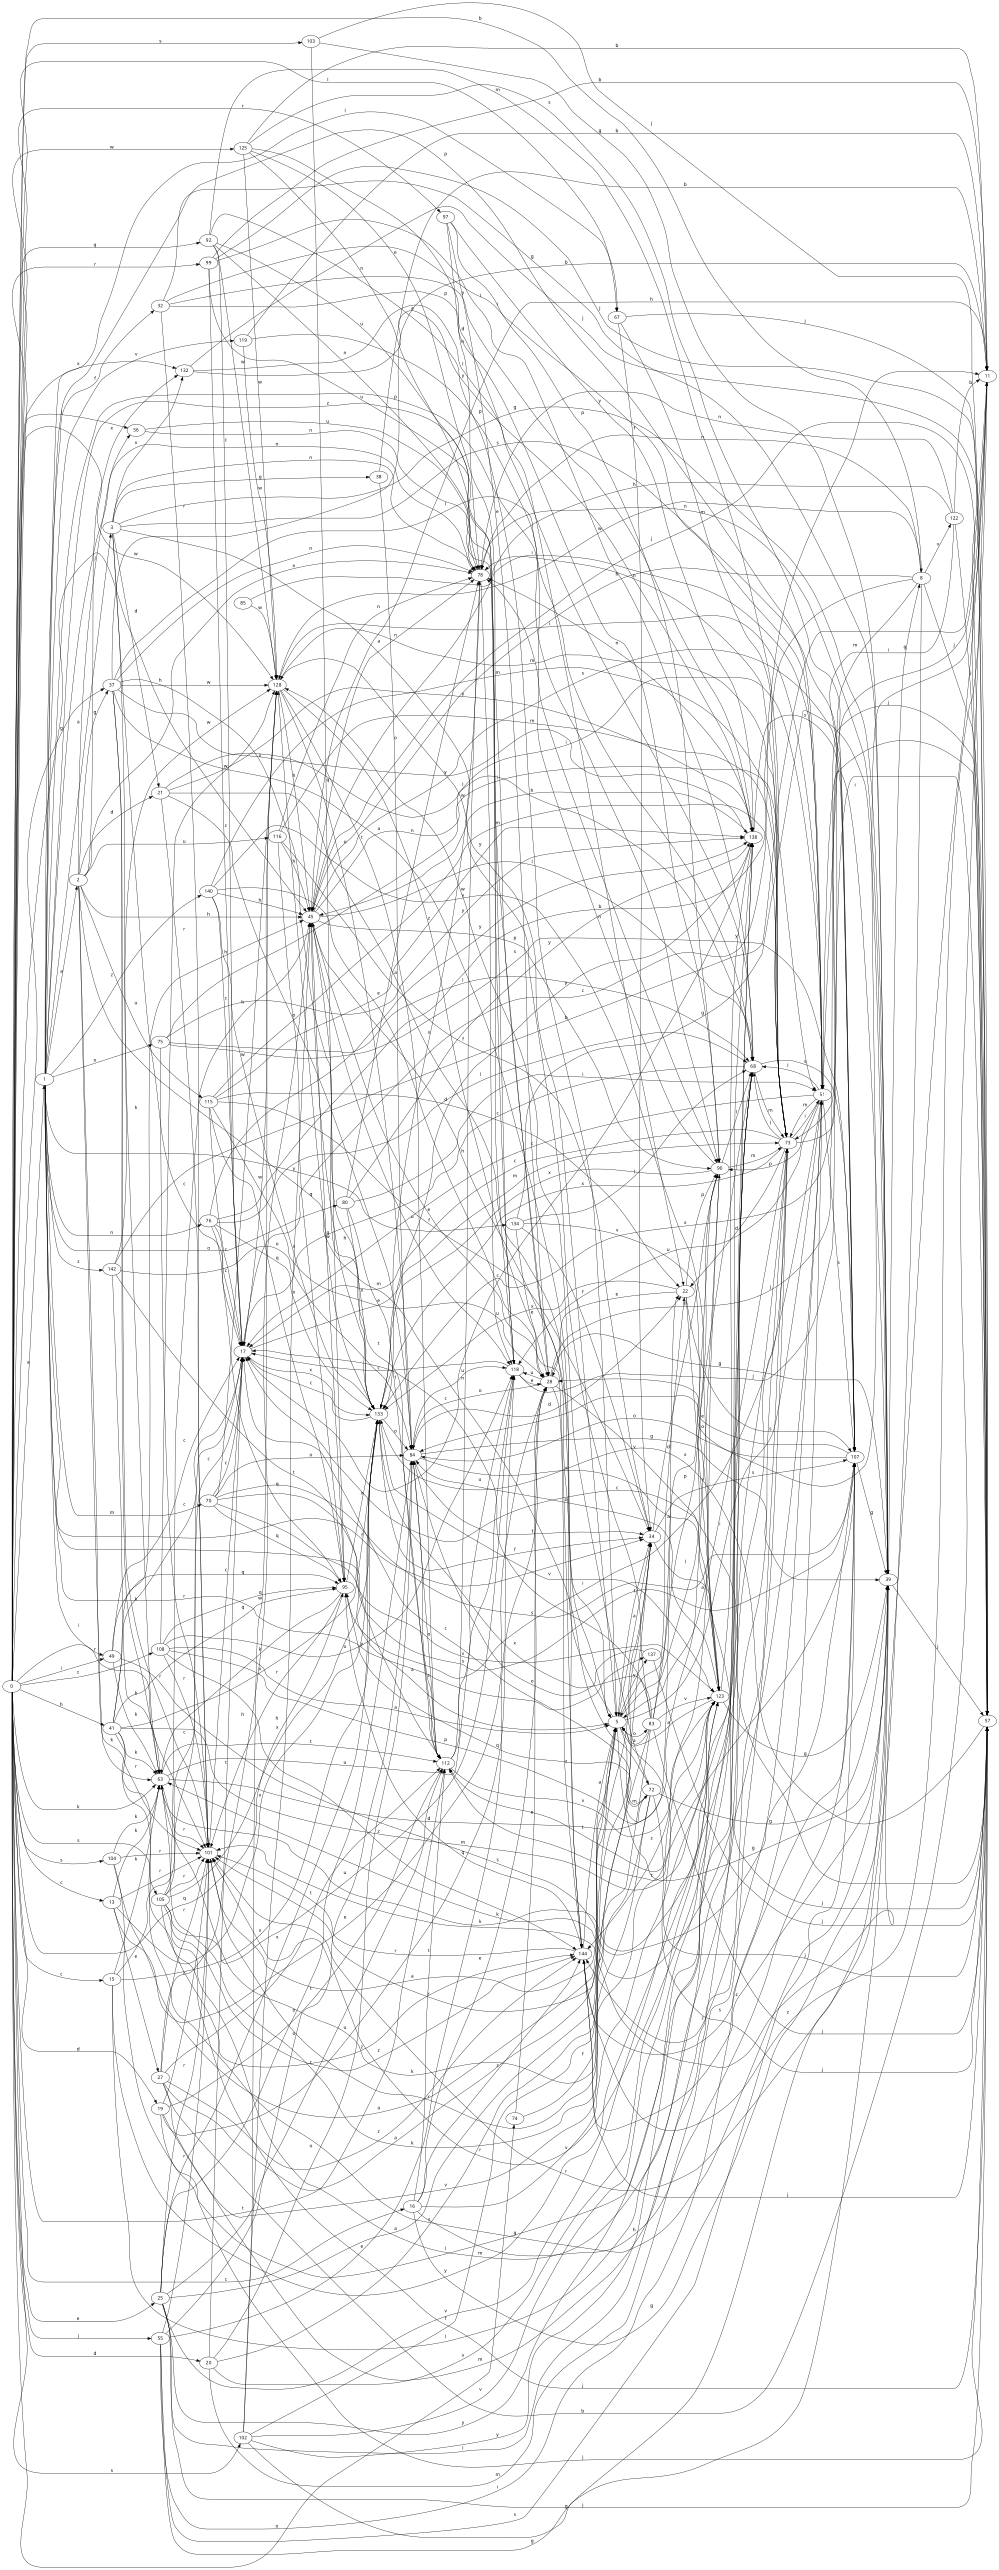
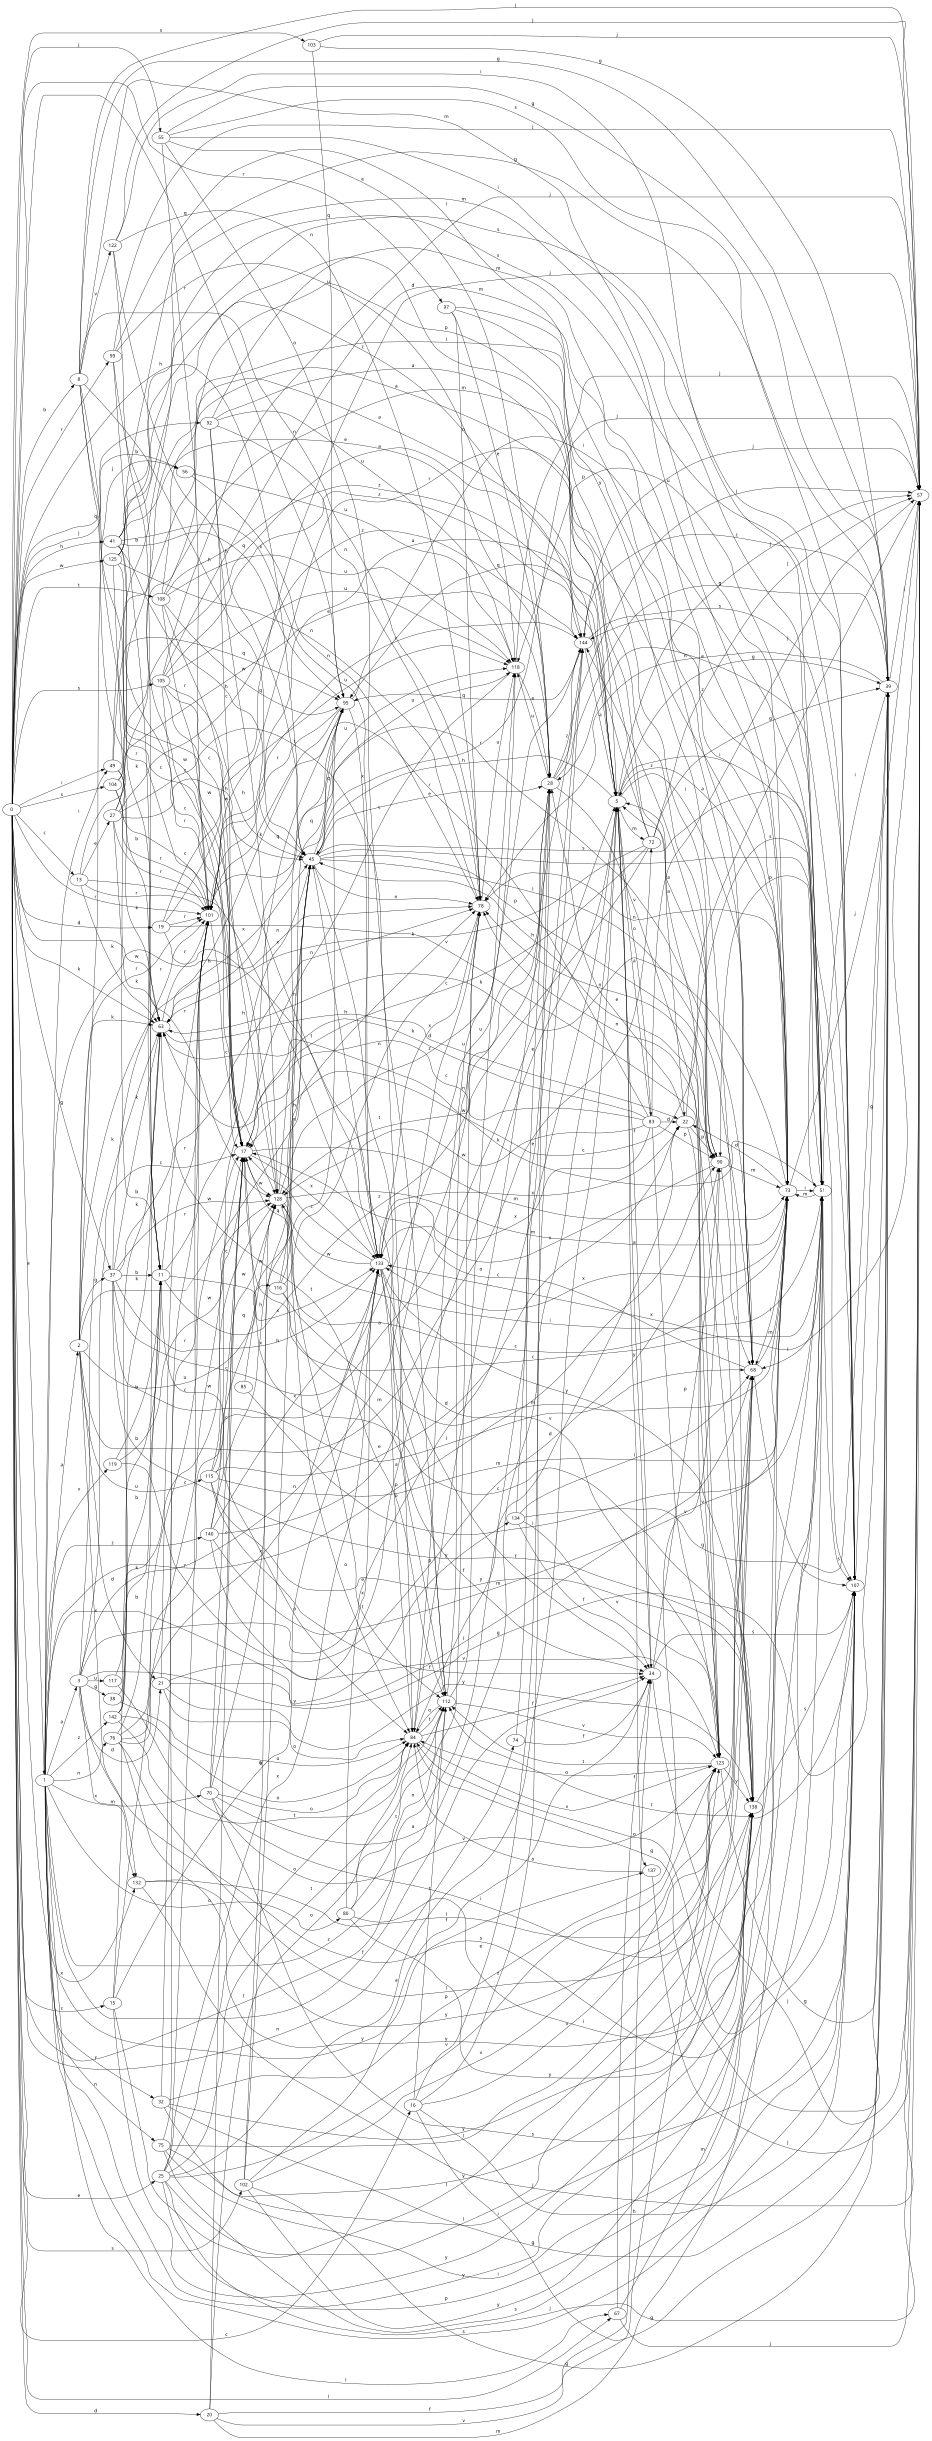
  strict digraph {
    fontname="Noto Sans"
    rankdir=LR
    node [fontname="Noto Sans"]
    edge [fontname="Noto Sans"]
    0
    1
    8
    13
    15
    16
    19
    20
    25
    37
    41
    45
    49
    55
    56
    63
    67
    74
    92
    95
    97
    99
    101
    102
    103
    104
    105
    108
    112
    125
    128
    132
    2
    3
    32
    34
    51
    70
    75
    76
    78
    80
    90
    107
    119
    134
    137
    140
    142
    144
    17
    39
    57
    73
    122
    133
    27
    28
    68
    138
    123
    118
    84
    5
    11
    22
    21
    72
    115
    116
    38
+   117
    83
    85
    0 -> 1 [label=a]
    0 -> 8 [label=b]
    0 -> 13 [label=c]
    0 -> 15 [label=c]
    0 -> 16 [label=c]
    0 -> 19 [label=d]
    0 -> 20 [label=d]
    0 -> 25 [label=e]
    0 -> 37 [label=g]
    0 -> 41 [label=h]
    0 -> 45 [label=h]
    0 -> 49 [label=i]
    0 -> 55 [label=j]
    0 -> 56 [label=j]
    0 -> 63 [label=k]
    0 -> 67 [label=l]
    0 -> 74 [label=n]
    0 -> 92 [label=q]
    0 -> 95 [label=q]
    0 -> 97 [label=r]
    0 -> 99 [label=r]
    0 -> 101 [label=r]
    0 -> 102 [label=s]
    0 -> 103 [label=s]
    0 -> 104 [label=s]
    0 -> 105 [label=s]
    0 -> 108 [label=t]
    0 -> 112 [label=t]
    0 -> 125 [label=w]
    0 -> 128 [label=w]
    0 -> 132 [label=x]
    1 -> 49 [label=i]
    1 -> 67 [label=l]
    1 -> 2 [label=a]
    1 -> 3 [label=a]
    1 -> 32 [label=f]
    1 -> 34 [label=f]
    1 -> 51 [label=p]
    1 -> 70 [label=m]
    1 -> 75 [label=n]
    1 -> 76 [label=n]
    1 -> 78 [label=n]
    1 -> 80 [label=o]
    1 -> 90 [label=p]
    1 -> 107 [label=s]
    1 -> 119 [label=v]
    1 -> 134 [label=y]
    1 -> 137 [label=y]
    1 -> 140 [label=z]
    1 -> 142 [label=z]
    1 -> 144 [label=z]
    8 -> 45 [label=h]
    8 -> 101 [label=r]
    8 -> 128 [label=w]
    8 -> 78 [label=n]
    8 -> 17 [label=c]
-   39 -> 8 [label=g]
+   8 -> 39 [label=g]
    8 -> 57 [label=j]
    8 -> 73 [label=m]
    8 -> 122 [label=v]
    13 -> 63 [label=k]
    13 -> 101 [label=r]
    13 -> 133 [label=x]
    13 -> 27 [label=e]
    13 -> 28 [label=e]
    15 -> 63 [label=k]
    15 -> 17 [label=c]
    15 -> 133 [label=x]
    15 -> 68 [label=l]
    15 -> 138 [label=y]
    16 -> 112 [label=t]
    16 -> 107 [label=h]
    16 -> 144 [label=z]
    16 -> 39 [label=g]
    16 -> 28 [label=e]
    16 -> 123 [label=v]
    19 -> 101 [label=r]
    19 -> 112 [label=t]
    19 -> 57 [label=j]
    19 -> 123 [label=v]
    19 -> 118 [label=u]
    20 -> 34 [label=f]
    20 -> 17 [label=c]
    20 -> 73 [label=m]
    20 -> 123 [label=v]
    20 -> 84 [label=o]
    25 -> 101 [label=r]
    25 -> 112 [label=t]
    25 -> 57 [label=j]
    25 -> 133 [label=x]
    25 -> 68 [label=l]
    25 -> 138 [label=y]
    25 -> 123 [label=v]
    25 -> 84 [label=o]
    25 -> 5 [label=a]
    37 -> 63 [label=k]
    37 -> 101 [label=r]
    37 -> 128 [label=w]
    37 -> 78 [label=n]
    37 -> 133 [label=x]
    37 -> 68 [label=l]
    37 -> 138 [label=y]
    37 -> 5 [label=a]
    37 -> 11 [label=b]
    41 -> 45 [label=h]
    41 -> 63 [label=k]
    41 -> 95 [label=q]
    41 -> 144 [label=z]
    41 -> 17 [label=c]
    41 -> 39 [label=g]
    41 -> 73 [label=m]
    41 -> 133 [label=x]
    45 -> 95 [label=q]
    45 -> 112 [label=t]
    45 -> 51 [label=i]
    45 -> 78 [label=n]
    45 -> 90 [label=p]
    45 -> 107 [label=s]
    45 -> 57 [label=j]
    45 -> 28 [label=e]
    45 -> 68 [label=l]
    45 -> 118 [label=u]
    49 -> 63 [label=k]
    49 -> 95 [label=q]
    49 -> 107 [label=s]
    49 -> 17 [label=c]
    55 -> 101 [label=r]
    55 -> 51 [label=i]
    55 -> 107 [label=s]
    55 -> 39 [label=g]
    55 -> 28 [label=e]
    55 -> 84 [label=o]
    56 -> 78 [label=n]
    56 -> 118 [label=u]
    63 -> 101 [label=r]
    63 -> 112 [label=t]
    63 -> 118 [label=u]
    63 -> 22 [label=d]
    67 -> 34 [label=f]
    67 -> 57 [label=j]
    67 -> 73 [label=m]
    74 -> 34 [label=f]
    74 -> 28 [label=e]
    92 -> 128 [label=w]
    92 -> 78 [label=n]
    92 -> 17 [label=c]
    92 -> 73 [label=m]
    92 -> 118 [label=u]
    92 -> 5 [label=a]
    95 -> 63 [label=k]
    95 -> 101 [label=r]
    95 -> 51 [label=i]
    95 -> 133 [label=x]
    97 -> 78 [label=n]
    97 -> 90 [label=p]
    97 -> 28 [label=e]
    97 -> 138 [label=y]
    99 -> 17 [label=c]
    99 -> 57 [label=j]
    99 -> 68 [label=l]
    99 -> 118 [label=u]
    99 -> 11 [label=b]
    101 -> 17 [label=c]
    101 -> 5 [label=a]
    102 -> 45 [label=h]
    102 -> 128 [label=w]
    102 -> 34 [label=f]
    102 -> 39 [label=g]
    102 -> 138 [label=y]
    102 -> 123 [label=v]
    103 -> 95 [label=q]
    103 -> 39 [label=g]
    103 -> 57 [label=j]
    104 -> 63 [label=k]
    104 -> 101 [label=r]
    104 -> 68 [label=l]
    104 -> 5 [label=a]
    105 -> 45 [label=h]
    105 -> 101 [label=r]
    105 -> 144 [label=z]
    105 -> 17 [label=c]
    105 -> 57 [label=j]
    105 -> 73 [label=m]
    105 -> 133 [label=x]
    105 -> 118 [label=u]
    108 -> 95 [label=q]
    108 -> 101 [label=r]
    108 -> 128 [label=w]
    108 -> 90 [label=p]
    108 -> 144 [label=z]
    108 -> 118 [label=u]
    108 -> 5 [label=a]
    112 -> 78 [label=n]
    112 -> 123 [label=v]
    112 -> 118 [label=u]
    112 -> 84 [label=o]
    125 -> 128 [label=w]
    125 -> 78 [label=n]
    125 -> 107 [label=s]
    125 -> 28 [label=e]
    125 -> 11 [label=b]
    125 -> 22 [label=d]
    128 -> 45 [label=h]
    128 -> 112 [label=t]
    128 -> 51 [label=i]
    128 -> 144 [label=z]
    128 -> 73 [label=m]
    128 -> 84 [label=o]
    132 -> 57 [label=j]
    132 -> 68 [label=l]
    132 -> 138 [label=y]
    2 -> 37 [label=g]
    2 -> 45 [label=h]
    2 -> 56 [label=j]
    2 -> 63 [label=k]
    2 -> 101 [label=r]
    2 -> 132 [label=x]
    2 -> 78 [label=n]
    2 -> 21 [label=d]
    2 -> 72 [label=m]
    2 -> 115 [label=u]
    2 -> 116 [label=u]
    3 -> 63 [label=k]
    3 -> 132 [label=x]
    3 -> 78 [label=n]
    3 -> 107 [label=s]
    3 -> 17 [label=c]
    3 -> 39 [label=g]
    3 -> 5 [label=a]
    3 -> 21 [label=d]
    3 -> 38 [label=g]
+   3 -> 117 [label=u]
    32 -> 101 [label=r]
    32 -> 51 [label=i]
    32 -> 90 [label=p]
    32 -> 39 [label=g]
    32 -> 138 [label=y]
    34 -> 90 [label=p]
    34 -> 107 [label=s]
    34 -> 57 [label=j]
    34 -> 5 [label=a]
    51 -> 63 [label=k]
    51 -> 90 [label=p]
    51 -> 107 [label=s]
    51 -> 144 [label=z]
    51 -> 17 [label=c]
    51 -> 73 [label=m]
    51 -> 68 [label=l]
    51 -> 118 [label=u]
    70 -> 95 [label=q]
    70 -> 128 [label=w]
    70 -> 107 [label=s]
    70 -> 17 [label=c]
    70 -> 123 [label=v]
    70 -> 84 [label=o]
    70 -> 5 [label=a]
    75 -> 101 [label=r]
    75 -> 51 [label=i]
    75 -> 107 [label=s]
    75 -> 68 [label=l]
    75 -> 138 [label=y]
    76 -> 95 [label=q]
    76 -> 17 [label=c]
    76 -> 133 [label=x]
    76 -> 68 [label=l]
    76 -> 138 [label=y]
    76 -> 11 [label=b]
    78 -> 133 [label=x]
    78 -> 118 [label=u]
    80 -> 112 [label=t]
    80 -> 51 [label=i]
    80 -> 78 [label=n]
    80 -> 133 [label=x]
    80 -> 138 [label=y]
    90 -> 78 [label=n]
    90 -> 144 [label=z]
    90 -> 73 [label=m]
    90 -> 133 [label=x]
    90 -> 68 [label=l]
    90 -> 5 [label=a]
    107 -> 112 [label=t]
    107 -> 39 [label=g]
    107 -> 28 [label=e]
    107 -> 84 [label=o]
    119 -> 128 [label=w]
    119 -> 90 [label=p]
    119 -> 11 [label=b]
    134 -> 34 [label=f]
    134 -> 39 [label=g]
    134 -> 28 [label=e]
    134 -> 68 [label=l]
    134 -> 123 [label=v]
    137 -> 57 [label=j]
    137 -> 84 [label=o]
    140 -> 45 [label=h]
    140 -> 17 [label=c]
    140 -> 73 [label=m]
    140 -> 133 [label=x]
    140 -> 28 [label=e]
    140 -> 123 [label=v]
    142 -> 63 [label=k]
    142 -> 112 [label=t]
    142 -> 128 [label=w]
    142 -> 84 [label=o]
    142 -> 11 [label=b]
    144 -> 95 [label=q]
    144 -> 101 [label=r]
    144 -> 107 [label=s]
    144 -> 57 [label=j]
    144 -> 5 [label=a]
    17 -> 128 [label=w]
    17 -> 73 [label=m]
    17 -> 133 [label=x]
    39 -> 51 [label=i]
    39 -> 78 [label=n]
    39 -> 144 [label=z]
    39 -> 57 [label=j]
    57 -> 17 [label=c]
    57 -> 133 [label=x]
    73 -> 63 [label=k]
    73 -> 51 [label=i]
    73 -> 78 [label=n]
    73 -> 17 [label=c]
    73 -> 57 [label=j]
    73 -> 133 [label=x]
    73 -> 68 [label=l]
    73 -> 5 [label=a]
    73 -> 22 [label=d]
    122 -> 45 [label=h]
    122 -> 51 [label=i]
    122 -> 78 [label=n]
    122 -> 57 [label=j]
    122 -> 11 [label=b]
    133 -> 45 [label=h]
    133 -> 128 [label=w]
    133 -> 34 [label=f]
    133 -> 17 [label=c]
    133 -> 138 [label=y]
    133 -> 123 [label=v]
    133 -> 84 [label=o]
    27 -> 45 [label=h]
    27 -> 101 [label=r]
    27 -> 112 [label=t]
    27 -> 144 [label=z]
    27 -> 73 [label=m]
    27 -> 5 [label=a]
    27 -> 11 [label=b]
    28 -> 144 [label=z]
    28 -> 39 [label=g]
    28 -> 57 [label=j]
    28 -> 123 [label=v]
    28 -> 118 [label=u]
    28 -> 84 [label=o]
    68 -> 101 [label=r]
    68 -> 107 [label=s]
    68 -> 17 [label=c]
    68 -> 73 [label=m]
    138 -> 45 [label=h]
    138 -> 78 [label=n]
    138 -> 107 [label=s]
    138 -> 17 [label=c]
    123 -> 112 [label=t]
    123 -> 39 [label=g]
    123 -> 138 [label=y]
    123 -> 84 [label=o]
    123 -> 5 [label=a]
    118 -> 17 [label=c]
    118 -> 57 [label=j]
    118 -> 28 [label=e]
    84 -> 112 [label=t]
    84 -> 34 [label=f]
    84 -> 39 [label=g]
    84 -> 123 [label=v]
    84 -> 118 [label=u]
    84 -> 22 [label=d]
    5 -> 45 [label=h]
    5 -> 34 [label=f]
    5 -> 51 [label=i]
    5 -> 137 [label=y]
    5 -> 39 [label=g]
    5 -> 57 [label=j]
    5 -> 68 [label=l]
    5 -> 72 [label=m]
    5 -> 83 [label=o]
    11 -> 45 [label=h]
    11 -> 101 [label=r]
    11 -> 144 [label=z]
    11 -> 133 [label=x]
    11 -> 84 [label=o]
    22 -> 90 [label=p]
    22 -> 107 [label=s]
    22 -> 133 [label=x]
    22 -> 28 [label=e]
    22 -> 123 [label=v]
    21 -> 101 [label=r]
    21 -> 68 [label=l]
    21 -> 138 [label=y]
    21 -> 84 [label=o]
    21 -> 5 [label=a]
    72 -> 63 [label=k]
    72 -> 95 [label=q]
    72 -> 101 [label=r]
    72 -> 128 [label=w]
    72 -> 17 [label=c]
    72 -> 39 [label=g]
    72 -> 57 [label=j]
    115 -> 95 [label=q]
    115 -> 34 [label=f]
    115 -> 17 [label=c]
    115 -> 73 [label=m]
    115 -> 28 [label=e]
    115 -> 138 [label=y]
    115 -> 22 [label=d]
    116 -> 45 [label=h]
    116 -> 95 [label=q]
    116 -> 34 [label=f]
    116 -> 78 [label=n]
    116 -> 73 [label=m]
    38 -> 84 [label=o]
    38 -> 11 [label=b]
+   117 -> 63 [label=k]
+   117 -> 51 [label=i]
    83 -> 63 [label=k]
    83 -> 101 [label=r]
    83 -> 128 [label=w]
    83 -> 90 [label=p]
    83 -> 17 [label=c]
    83 -> 57 [label=j]
    83 -> 133 [label=x]
    83 -> 123 [label=v]
    83 -> 5 [label=a]
    83 -> 22 [label=d]
    85 -> 128 [label=w]
    85 -> 51 [label=i]
  }
